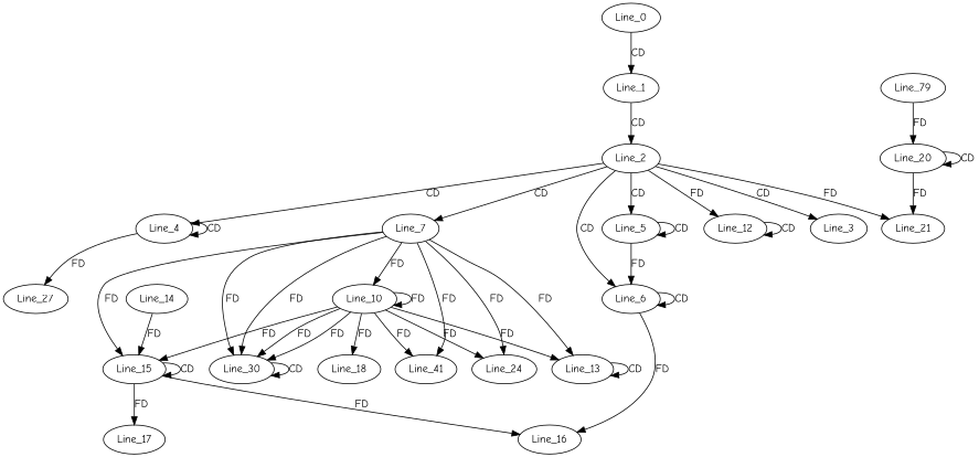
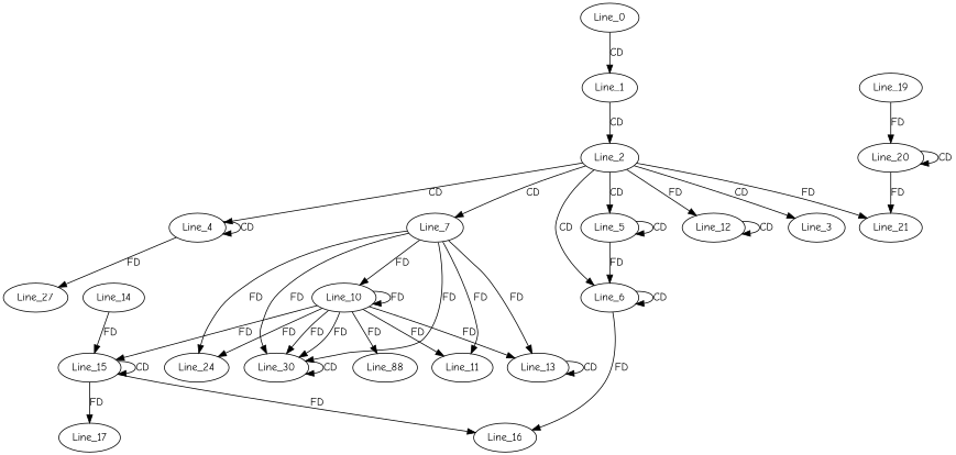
  digraph {
    fontname="Comic Neue"
    node [fontname="Comic Neue"]
    edge [fontname="Comic Neue"]
    Line_0
    Line_1
    Line_2
    Line_3
    Line_4
    Line_5
    Line_6
    Line_7
    Line_12
    Line_21
    Line_27
    Line_16
    Line_10
-   Line_11 [label=Line_41]
+   Line_11
    Line_13
    Line_15
    Line_24
    Line_30
-   Line_18
+   Line_18 [label=Line_88]
    Line_17
    Line_14
    Line_20
-   Line_19 [label=Line_79]
+   Line_19
    Line_0 -> Line_1 [label=CD]
    Line_1 -> Line_2 [label=CD]
    Line_2 -> Line_3 [label=CD]
    Line_2 -> Line_4 [label=CD]
    Line_2 -> Line_5 [label=CD]
    Line_2 -> Line_6 [label=CD]
    Line_2 -> Line_7 [label=CD]
    Line_2 -> Line_12 [label=FD]
    Line_2 -> Line_21 [label=FD]
    Line_4 -> Line_4 [label=CD]
    Line_4 -> Line_27 [label=FD]
    Line_5 -> Line_5 [label=CD]
    Line_5 -> Line_6 [label=FD]
    Line_6 -> Line_6 [label=CD]
    Line_6 -> Line_16 [label=FD]
    Line_7 -> Line_10 [label=FD]
    Line_7 -> Line_11 [label=FD]
    Line_7 -> Line_13 [label=FD]
-   Line_7 -> Line_15 [label=FD]
    Line_7 -> Line_24 [label=FD]
    Line_7 -> Line_30 [label=FD]
    Line_7 -> Line_30 [label=FD]
    Line_12 -> Line_12 [label=CD]
    Line_10 -> Line_10 [label=FD]
    Line_10 -> Line_11 [label=FD]
    Line_10 -> Line_13 [label=FD]
    Line_10 -> Line_15 [label=FD]
    Line_10 -> Line_24 [label=FD]
    Line_10 -> Line_30 [label=FD]
    Line_10 -> Line_30 [label=FD]
    Line_10 -> Line_18 [label=FD]
    Line_13 -> Line_13 [label=CD]
    Line_15 -> Line_16 [label=FD]
    Line_15 -> Line_15 [label=CD]
    Line_15 -> Line_17 [label=FD]
    Line_30 -> Line_30 [label=CD]
    Line_14 -> Line_15 [label=FD]
    Line_20 -> Line_21 [label=FD]
    Line_20 -> Line_20 [label=CD]
    Line_19 -> Line_20 [label=FD]
  }
